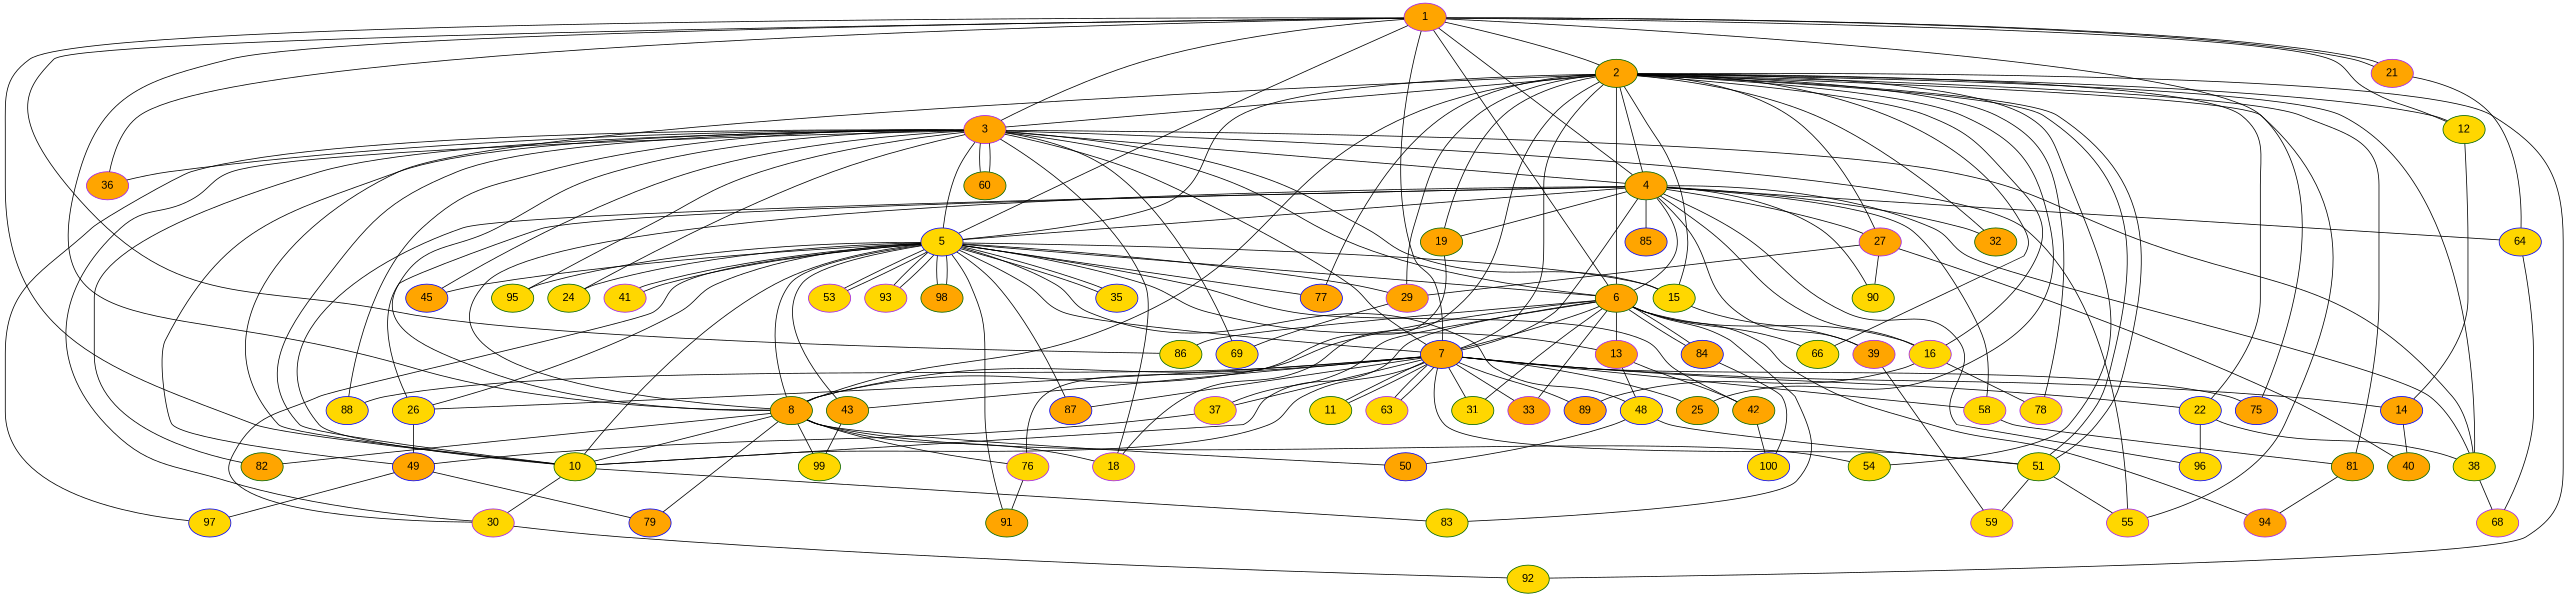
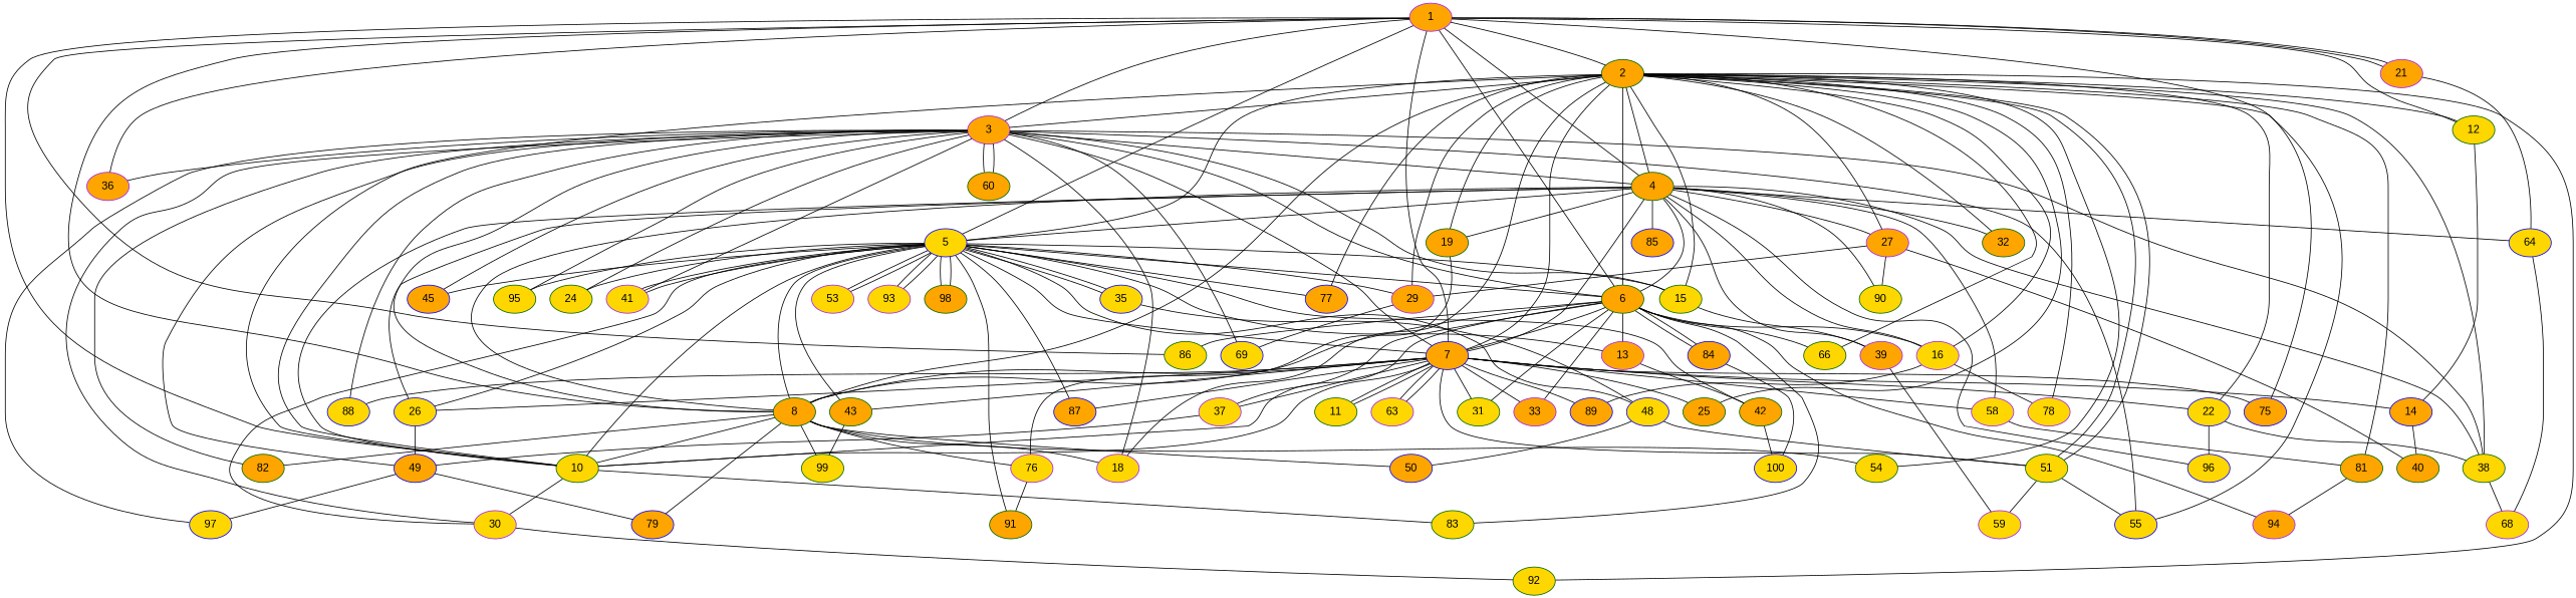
  graph {
    fontname="Liberation Sans"
    node [color=darkgreen fillcolor=gold fontname="Liberation Sans" style=filled]
    edge [fontname="Liberation Sans"]
    1 [color=purple fillcolor=orange super="+28"]
    2 [fillcolor=orange super="+9"]
    3 [color=purple fillcolor=orange super="+20"]
    4 [fillcolor=orange super="+46"]
    5 [color=blue super="+56"]
    6 [fillcolor=orange super="+71"]
    7 [color=blue fillcolor=orange super="+73"]
    8 [fillcolor=orange super="+65"]
    10 [super="+17"]
    12
    21 [color=purple fillcolor=orange]
    36 [color=purple fillcolor=orange]
    75 [color=blue fillcolor=orange]
    86
    15 [super="+34"]
    16 [color=purple]
    18 [color=purple]
    19 [fillcolor=orange]
    22 [color=blue super="+70"]
    25 [fillcolor=orange]
    27 [color=purple fillcolor=orange]
    29 [color=purple fillcolor=orange super="+62"]
    32 [fillcolor=orange]
    38 [super="+61"]
    51 [super="+67"]
    54
-   55 [color=purple super="+80"]
+   55 [color=blue super="+80"]
    66
    77 [color=blue fillcolor=orange]
    78 [color=purple]
    81 [fillcolor=orange]
    92
    24
    30 [color=purple super="+52"]
    45 [color=blue fillcolor=orange]
    49 [color=blue fillcolor=orange super="+72"]
    60 [fillcolor=orange]
    69 [color=blue]
    82 [fillcolor=orange]
    88 [color=blue]
    95
    97 [color=blue]
    26 [color=blue super="+44"]
    39 [color=purple fillcolor=orange super="+57"]
    58 [color=purple]
    64 [color=blue]
    85 [color=blue fillcolor=orange]
    90
    96 [color=blue]
    13 [color=purple fillcolor=orange super="+23"]
    35 [color=blue]
    41 [color=purple]
    42 [fillcolor=orange super="+47"]
    43 [fillcolor=orange]
    48 [color=blue super="+74"]
    53 [color=purple]
    87 [color=blue fillcolor=orange]
    91 [fillcolor=orange]
    93 [color=purple]
    98 [fillcolor=orange]
    31
    33 [color=purple fillcolor=orange]
    37 [color=purple]
    83
    84 [color=blue fillcolor=orange]
    94 [color=purple fillcolor=orange]
    11
    14 [color=blue fillcolor=orange]
    63 [color=purple]
    89 [color=blue fillcolor=orange]
    50 [color=blue fillcolor=orange]
    76 [color=purple]
    79 [color=blue fillcolor=orange]
    99
    40 [fillcolor=orange]
    68 [color=purple]
    59 [color=purple]
    100 [color=blue]
    1 -- 2 [weight=2]
    1 -- 3
    1 -- 4
    1 -- 5
    1 -- 6 [weight=2]
    1 -- 7
    1 -- 8
    1 -- 10
    1 -- 12
    1 -- 21
    1 -- 21
    1 -- 36
    1 -- 75
    1 -- 86
    2 -- 3 [weight=2]
    2 -- 4 [weight=2]
    2 -- 5 [weight=2]
    2 -- 6 [weight=2]
    2 -- 7 [weight=3]
    2 -- 8 [weight=2]
    2 -- 10 [weight=2]
    2 -- 12
    2 -- 15
    2 -- 16
    2 -- 18
    2 -- 19
    2 -- 22
    2 -- 25
    2 -- 27
    2 -- 29
    2 -- 32
    2 -- 38
    2 -- 51
    2 -- 51
    2 -- 54
    2 -- 55
    2 -- 66
    2 -- 77
    2 -- 78
    2 -- 81
    2 -- 92
    3 -- 4
-   3 -- 5
+   3 -- 41
    3 -- 6
    3 -- 7 [weight=2]
    3 -- 8
    3 -- 10
    3 -- 36
    3 -- 15
    3 -- 18
    3 -- 38
    3 -- 55
    3 -- 24
    3 -- 30
    3 -- 45
    3 -- 49
    3 -- 60
    3 -- 60
    3 -- 69
    3 -- 82
    3 -- 88
    3 -- 95
    3 -- 97
    4 -- 5
    4 -- 6
    4 -- 7
    4 -- 8
    4 -- 10
    4 -- 16
    4 -- 19
    4 -- 27
    4 -- 32
    4 -- 38
    4 -- 26
    4 -- 39
    4 -- 58
    4 -- 64
    4 -- 85 [weight=2]
    4 -- 90
    4 -- 96
    5 -- 6
    5 -- 7
    5 -- 8 [weight=2]
    5 -- 10 [weight=2]
    5 -- 15
    5 -- 29
    5 -- 77
    5 -- 24
    5 -- 30
    5 -- 45
    5 -- 95
    5 -- 26
    5 -- 13
    5 -- 35
    5 -- 35
    5 -- 41
    5 -- 41
    5 -- 42
    5 -- 43
    5 -- 48
    5 -- 53
    5 -- 53
    5 -- 87
    5 -- 91
    5 -- 93
    5 -- 93
    5 -- 98
    5 -- 98
    6 -- 7
    6 -- 8
    6 -- 10
    6 -- 86
    6 -- 16
    6 -- 66
    6 -- 13 [weight=2]
    6 -- 31
    6 -- 33
    6 -- 37
    6 -- 83
    6 -- 84
    6 -- 84
    6 -- 94
    7 -- 8
    7 -- 10
    7 -- 75
    7 -- 22
    7 -- 25
    7 -- 51
    7 -- 88
    7 -- 26
    7 -- 58
    7 -- 43
    7 -- 87
    7 -- 31
    7 -- 33
    7 -- 37
    7 -- 11
    7 -- 11
    7 -- 14
    7 -- 63
    7 -- 63
    7 -- 89
    8 -- 10
    8 -- 18
    8 -- 54
    8 -- 82
    8 -- 50
    8 -- 76
    8 -- 79
    8 -- 99
    10 -- 30
    10 -- 83
    12 -- 14
    21 -- 64
    15 -- 39
    16 -- 78
    16 -- 89
    19 -- 76
    22 -- 38
    22 -- 96
    27 -- 29
    27 -- 90
    27 -- 40
    29 -- 69
    38 -- 68
    51 -- 55
    51 -- 59
    81 -- 94
    30 -- 92
    49 -- 97
    49 -- 79
    26 -- 49
    39 -- 59
    58 -- 81
    64 -- 68
    13 -- 42
-   13 -- 48
+   35 -- 48
    42 -- 100
    43 -- 99
    48 -- 51
    48 -- 50
    37 -- 49
    84 -- 100
    14 -- 40
    76 -- 91
  }
